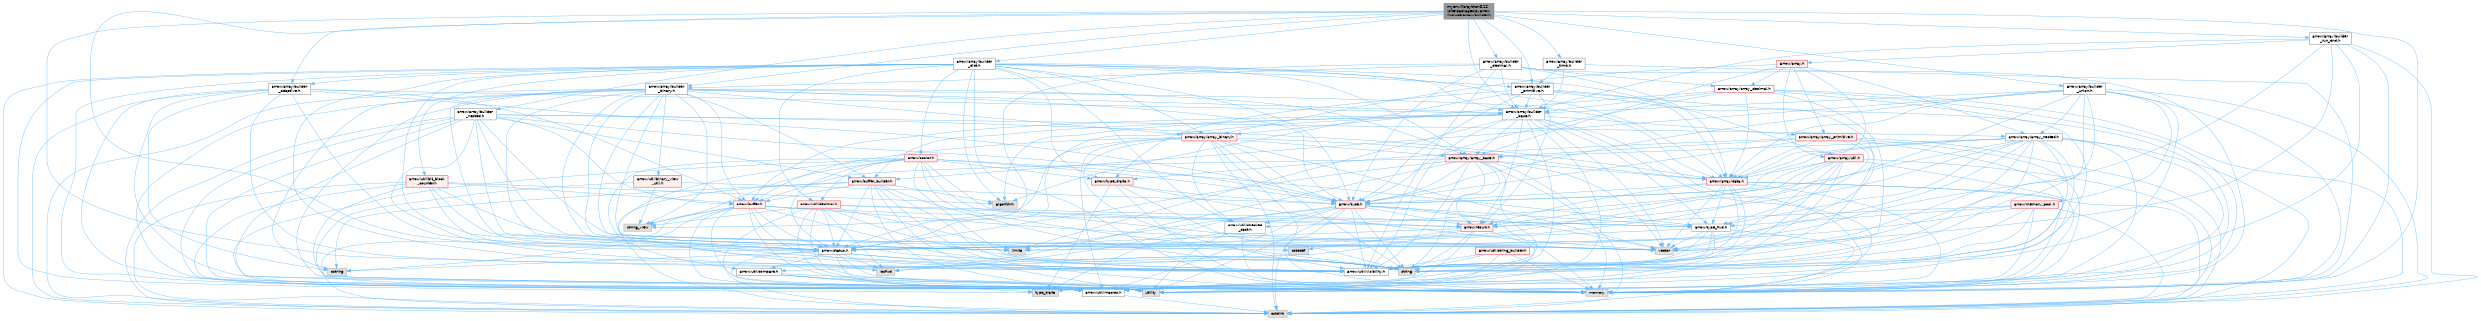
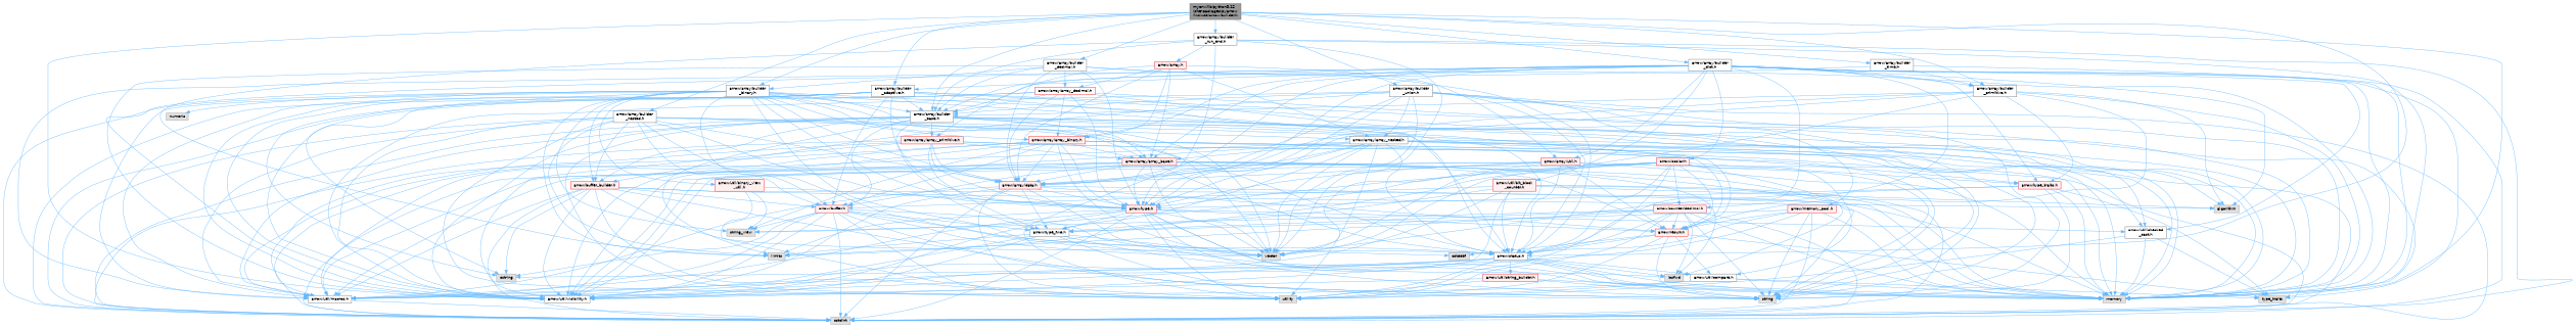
  digraph {
    node [color=red fillcolor=white fontname=Helvetica fontsize=10 shape=box style=filled]
    edge [color=steelblue1 fontname=Helvetica fontsize=10 labelfontname=Helvetica labelfontsize=10 style=solid]
    n1 [color=gray40 fillcolor=grey60 fontcolor=black height=0.2 label="myenv/lib/python3.12\l/site-packages/pyarrow\l/include/arrow/builder.h" width=0.4]
    n2 [color=grey60 fillcolor="#E0E0E0" height=0.2 label=memory width=0.4]
    n3 [color=grey40 height=0.2 label="arrow/array/builder\l_adaptive.h" width=0.4]
    n4 [color=grey40 height=0.2 label="arrow/array/builder\l_base.h" width=0.4]
    n5 [color=grey40 height=0.2 label="arrow/status.h" width=0.4]
    n6 [color=grey40 height=0.2 label="arrow/util/visibility.h" width=0.4]
    n7 [color=grey40 height=0.2 label="arrow/array/builder\l_binary.h" width=0.4]
    n8 [color=grey40 height=0.2 label="arrow/array/builder\l_decimal.h" width=0.4]
    n9 [color=grey40 height=0.2 label="arrow/array/builder\l_dict.h" width=0.4]
    n10 [color=grey40 height=0.2 label="arrow/array/builder\l_primitive.h" width=0.4]
    n11 [color=grey40 height=0.2 label="arrow/array/builder\l_nested.h" width=0.4]
    n12 [color=grey40 height=0.2 label="arrow/array/builder\l_run_end.h" width=0.4]
    n13 [color=grey40 height=0.2 label="arrow/array/builder\l_time.h" width=0.4]
    n14 [color=grey40 height=0.2 label="arrow/array/builder\l_union.h" width=0.4]
    n15 [color=grey60 fillcolor="#E0E0E0" height=0.2 label=cstdint width=0.4]
    n16 [color=grey60 fillcolor="#E0E0E0" height=0.2 label=cstring width=0.4]
    n17 [color=grey60 fillcolor="#E0E0E0" height=0.2 label=type_traits width=0.4]
    n18 [fillcolor="#FFF0F0" height=0.2 label="arrow/buffer.h" width=0.4]
    n19 [color=grey40 height=0.2 label="arrow/util/macros.h" width=0.4]
    n20 [fillcolor="#FFF0F0" height=0.2 label="arrow/type.h" width=0.4]
    n21 [color=grey60 fillcolor="#E0E0E0" height=0.2 label=algorithm width=0.4]
    n22 [color=grey60 fillcolor="#E0E0E0" height=0.2 label=limits width=0.4]
    n23 [color=grey60 fillcolor="#E0E0E0" height=0.2 label=utility width=0.4]
    n24 [color=grey60 fillcolor="#E0E0E0" height=0.2 label=vector width=0.4]
    n25 [fillcolor="#FFF0F0" height=0.2 label="arrow/array/array_base.h" width=0.4]
    n26 [color=grey40 height=0.2 label="arrow/type_fwd.h" width=0.4]
    n27 [fillcolor="#FFF0F0" height=0.2 label="arrow/result.h" width=0.4]
    n28 [fillcolor="#FFF0F0" height=0.2 label="arrow/array/array_primitive.h" width=0.4]
    n29 [fillcolor="#FFF0F0" height=0.2 label="arrow/buffer_builder.h" width=0.4]
    n30 [color=grey60 fillcolor="#E0E0E0" height=0.2 label=iosfwd width=0.4]
    n31 [color=grey60 fillcolor="#E0E0E0" height=0.2 label=string width=0.4]
    n32 [color=grey40 height=0.2 label="arrow/util/compare.h" width=0.4]
    n33 [fillcolor="#FFF0F0" height=0.2 label="arrow/util/string_builder.h" width=0.4]
    n34 [fillcolor="#FFF0F0" height=0.2 label="arrow/array/data.h" width=0.4]
    n35 [color=grey60 fillcolor="#E0E0E0" height=0.2 label=string_view width=0.4]
    n36 [color=grey60 fillcolor="#E0E0E0" height=0.2 label=cstddef width=0.4]
+   n37 [color=grey60 fillcolor="#E0E0E0" height=0.2 label=numeric width=0.4]
    n38 [fillcolor="#FFF0F0" height=0.2 label="arrow/array/array_binary.h" width=0.4]
    n39 [fillcolor="#FFF0F0" height=0.2 label="arrow/util/binary_view\l_util.h" width=0.4]
    n40 [height=0.2 label="arrow/array/array_decimal.h" width=0.4]
    n41 [color=grey40 height=0.2 label="arrow/util/checked\l_cast.h" width=0.4]
    n42 [fillcolor="#FFF0F0" height=0.2 label="arrow/type_traits.h" width=0.4]
    n43 [fillcolor="#FFF0F0" height=0.2 label="arrow/array/util.h" width=0.4]
    n44 [fillcolor="#FFF0F0" height=0.2 label="arrow/scalar.h" width=0.4]
-   n45 [fillcolor="#FFF0F0" height=0.2 label="arrow/util/decimal.h" width=0.4]
+   n45 [fillcolor="#FFF0F0" height=0.2 label="arrow/counter/decimal.h" width=0.4]
    n46 [fillcolor="#FFF0F0" height=0.2 label="arrow/util/bit_block\l_counter.h" width=0.4]
    n47 [color=grey40 height=0.2 label="arrow/array/array_nested.h" width=0.4]
    n48 [fillcolor="#FFF0F0" height=0.2 label="arrow/array.h" width=0.4]
    n49 [fillcolor="#FFF0F0" height=0.2 label="arrow/memory_pool.h" width=0.4]
    n1 -> n2
    n1 -> n3
    n1 -> n4
    n1 -> n5
    n1 -> n6
    n1 -> n7
    n1 -> n8
    n1 -> n9
    n1 -> n10
    n1 -> n11
    n1 -> n12
    n1 -> n13
    n1 -> n14
    n3 -> n2
    n3 -> n4
    n3 -> n5
    n3 -> n6
    n3 -> n15
    n3 -> n16
+   n3 -> n17
    n3 -> n18
    n3 -> n19
    n3 -> n20
    n4 -> n2
    n4 -> n5
    n4 -> n6
    n4 -> n15
    n4 -> n18
    n4 -> n19
    n4 -> n21
    n4 -> n22
    n4 -> n23
    n4 -> n24
    n4 -> n25
    n4 -> n26
    n4 -> n27
    n4 -> n28
    n4 -> n29
    n5 -> n2
    n5 -> n6
    n5 -> n16
    n5 -> n19
    n5 -> n23
    n5 -> n30
    n5 -> n31
    n5 -> n32
+   n5 -> n33
    n7 -> n2
    n7 -> n4
    n7 -> n5
    n7 -> n6
    n7 -> n15
    n7 -> n16
    n7 -> n18
    n7 -> n19
    n7 -> n20
    n7 -> n22
    n7 -> n24
    n7 -> n25
    n7 -> n29
    n7 -> n31
    n7 -> n34
    n7 -> n35
    n7 -> n36
+   n7 -> n37
    n7 -> n38
    n7 -> n39
    n8 -> n2
    n8 -> n4
    n8 -> n5
    n8 -> n6
    n8 -> n7
    n8 -> n20
    n8 -> n34
    n8 -> n40
    n9 -> n2
    n9 -> n3
    n9 -> n4
    n9 -> n5
    n9 -> n6
    n9 -> n10
    n9 -> n15
    n9 -> n17
    n9 -> n19
    n9 -> n20
    n9 -> n21
    n9 -> n25
    n9 -> n34
    n9 -> n38
    n9 -> n41
    n9 -> n42
    n9 -> n43
    n9 -> n44
    n9 -> n45
    n9 -> n46
    n10 -> n2
    n10 -> n4
    n10 -> n20
    n10 -> n21
    n10 -> n24
    n10 -> n27
    n10 -> n34
    n10 -> n42
    n11 -> n2
    n11 -> n5
    n11 -> n6
    n11 -> n15
    n11 -> n18
    n11 -> n19
    n11 -> n20
    n11 -> n22
    n11 -> n23
    n11 -> n24
    n11 -> n29
    n11 -> n34
    n11 -> n47
    n12 -> n2
    n12 -> n4
    n12 -> n15
    n12 -> n22
    n12 -> n23
    n12 -> n24
    n12 -> n48
    n13 -> n2
    n13 -> n4
    n13 -> n10
    n14 -> n2
    n14 -> n4
    n14 -> n5
    n14 -> n6
    n14 -> n15
    n14 -> n20
    n14 -> n24
    n14 -> n29
    n14 -> n31
    n14 -> n34
    n14 -> n47
    n14 -> n49
    n18 -> n2
    n18 -> n5
    n18 -> n6
    n18 -> n15
    n18 -> n16
    n18 -> n19
    n18 -> n23
    n18 -> n24
    n18 -> n26
    n18 -> n31
    n18 -> n35
    n19 -> n15
    n20 -> n2
    n20 -> n6
    n20 -> n15
    n20 -> n19
    n20 -> n22
    n20 -> n23
    n20 -> n24
    n20 -> n26
    n20 -> n27
    n20 -> n30
    n20 -> n31
    n20 -> n41
    n25 -> n2
    n25 -> n5
    n25 -> n6
    n25 -> n15
    n25 -> n18
    n25 -> n19
    n25 -> n20
    n25 -> n24
    n25 -> n27
    n25 -> n30
    n25 -> n31
    n25 -> n34
    n26 -> n2
    n26 -> n6
    n26 -> n19
    n26 -> n22
    n26 -> n24
    n26 -> n31
    n27 -> n5
    n27 -> n17
    n27 -> n23
    n27 -> n31
    n27 -> n32
    n27 -> n36
    n28 -> n2
    n28 -> n6
    n28 -> n15
    n28 -> n19
    n28 -> n20
    n28 -> n25
    n28 -> n26
    n28 -> n34
    n28 -> n42
    n29 -> n2
    n29 -> n5
    n29 -> n6
    n29 -> n15
    n29 -> n16
    n29 -> n18
    n29 -> n19
    n29 -> n21
    n29 -> n23
    n29 -> n31
    n32 -> n2
    n32 -> n17
    n32 -> n19
    n32 -> n23
    n33 -> n2
    n33 -> n6
    n33 -> n23
    n33 -> n31
    n34 -> n2
    n34 -> n6
    n34 -> n15
    n34 -> n19
    n34 -> n20
    n34 -> n23
    n34 -> n24
    n34 -> n26
    n34 -> n27
    n38 -> n2
    n38 -> n6
    n38 -> n15
    n38 -> n18
    n38 -> n19
    n38 -> n20
    n38 -> n24
    n38 -> n25
    n38 -> n31
    n38 -> n34
    n38 -> n35
    n38 -> n41
    n39 -> n20
    n39 -> n23
    n39 -> n35
    n40 -> n2
    n40 -> n4
    n40 -> n6
    n40 -> n15
    n40 -> n20
    n40 -> n31
    n40 -> n34
    n40 -> n38
    n41 -> n2
    n41 -> n17
    n41 -> n23
    n42 -> n2
    n42 -> n17
    n42 -> n20
    n42 -> n24
    n42 -> n31
    n43 -> n2
    n43 -> n5
    n43 -> n6
    n43 -> n15
    n43 -> n19
    n43 -> n20
    n43 -> n24
    n43 -> n27
    n43 -> n34
    n44 -> n5
    n44 -> n6
    n44 -> n20
    n44 -> n23
    n44 -> n24
    n44 -> n26
    n44 -> n27
    n44 -> n30
    n44 -> n31
    n44 -> n32
    n44 -> n35
    n44 -> n42
    n44 -> n45
    n45 -> n2
    n45 -> n5
    n45 -> n15
    n45 -> n22
    n45 -> n23
    n45 -> n26
    n45 -> n27
    n45 -> n30
    n45 -> n31
    n45 -> n35
    n46 -> n2
    n46 -> n5
    n46 -> n6
    n46 -> n15
    n46 -> n18
    n46 -> n19
    n46 -> n21
    n46 -> n22
    n47 -> n2
    n47 -> n5
    n47 -> n6
    n47 -> n15
    n47 -> n19
    n47 -> n20
    n47 -> n23
    n47 -> n24
    n47 -> n25
    n47 -> n26
    n47 -> n27
    n47 -> n31
    n47 -> n34
    n47 -> n41
    n48 -> n25
    n48 -> n28
    n48 -> n34
    n48 -> n38
    n48 -> n40
    n48 -> n43
    n48 -> n47
    n49 -> n2
    n49 -> n5
    n49 -> n6
    n49 -> n15
    n49 -> n26
    n49 -> n27
    n49 -> n31
  }
